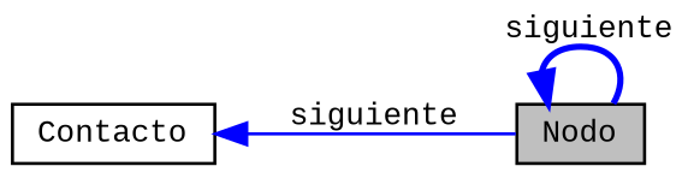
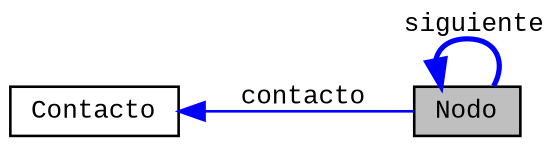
  digraph {
    rankdir=LR
    fontname="Liberation Mono"
    node [color=black fontname="Liberation Mono" fontsize=10 shape=record style=filled]
    edge [color=blue dir=back fontname="Liberation Mono" fontsize=10 labelfontname=Helvetica labelfontsize=10]
    n1 [fillcolor=grey75 fontcolor=black height=0.2 label=Nodo width=0.4]
    n2 [fillcolor=white height=0.2 label=Contacto width=0.4]
    n1 -> n1 [label=" siguiente" style=bold]
-   n2 -> n1 [label=" siguiente" style=solid]
+   n2 -> n1 [label=" contacto" style=solid]
  }
